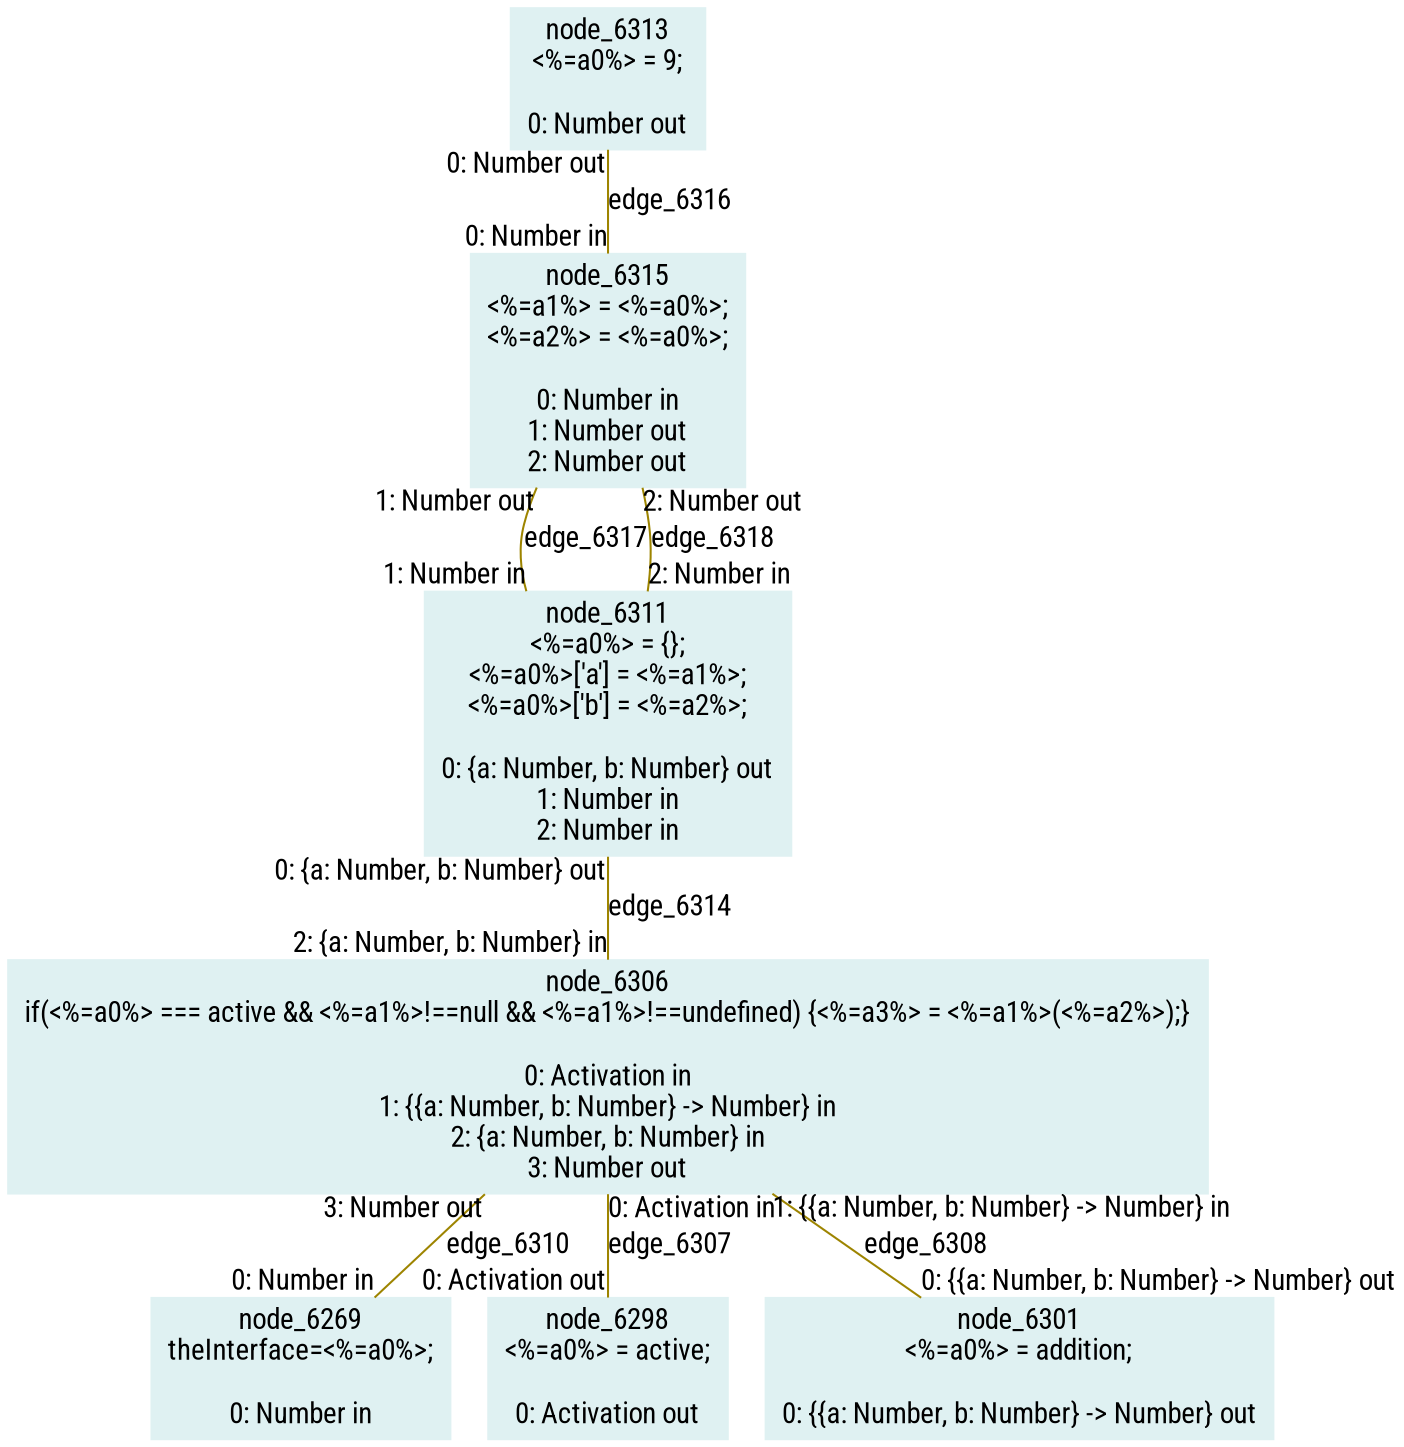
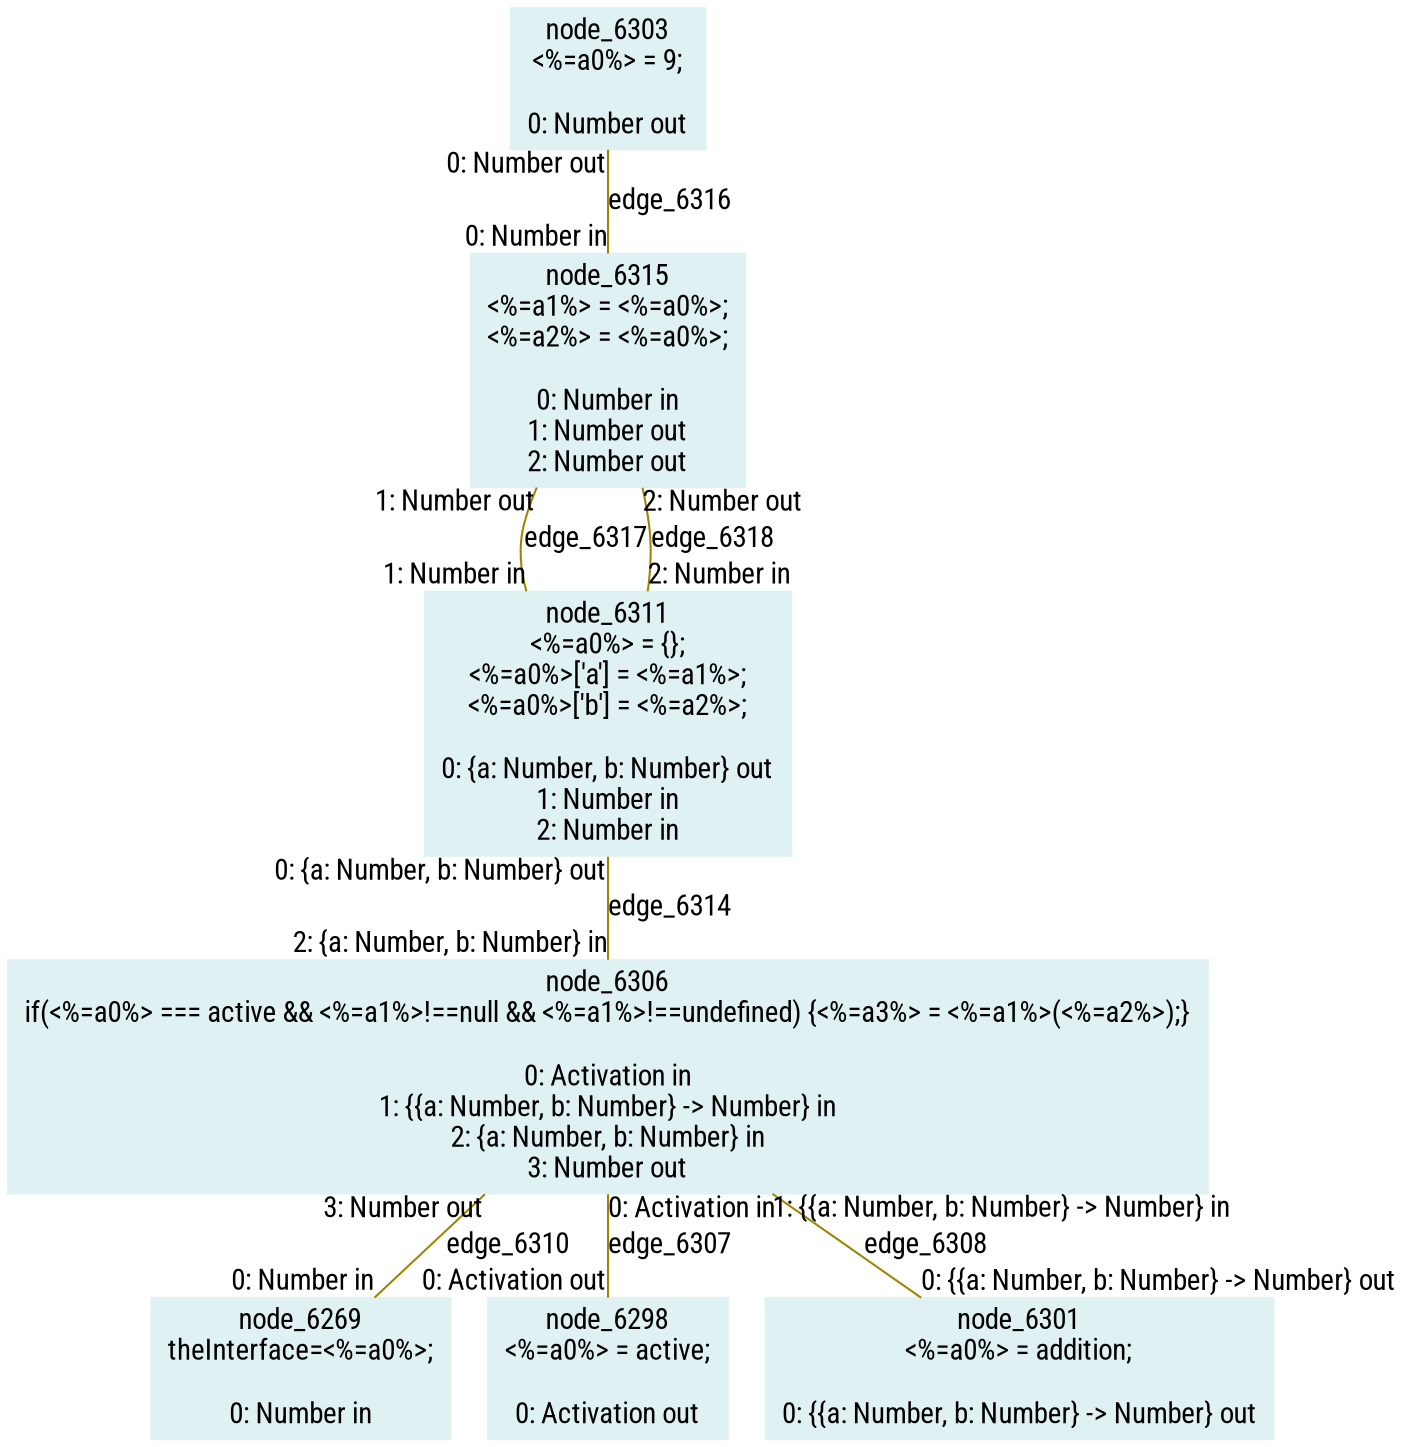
  digraph {
    fontname="Roboto Condensed"
    node [color="#dff1f2" fontname="Roboto Condensed" shape=box style=filled]
    edge [arrowHead=none arrowsize=1 color="#9d8400" dir=none fontname="Roboto Condensed" headlabel="0: Number in"]
    n1 [label="node_6269\ntheInterface=<%=a0%>;\n\n0: Number in"]
    n2 [label="node_6298\n<%=a0%> = active;\n\n0: Activation out"]
    n3 [label="node_6301\n<%=a0%> = addition;\n\n0: {{a: Number, b: Number} -> Number} out"]
-   n4 [label="node_6313\n<%=a0%> = 9;\n\n0: Number out"]
+   n4 [label="node_6303\n<%=a0%> = 9;\n\n0: Number out"]
    n5 [label="node_6315\n<%=a1%> = <%=a0%>;\n<%=a2%> = <%=a0%>;\n\n0: Number in\n1: Number out\n2: Number out"]
    n6 [label="node_6306\nif(<%=a0%> === active && <%=a1%>!==null && <%=a1%>!==undefined) {<%=a3%> = <%=a1%>(<%=a2%>);}\n\n0: Activation in\n1: {{a: Number, b: Number} -> Number} in\n2: {a: Number, b: Number} in\n3: Number out"]
    n7 [label="node_6311\n<%=a0%> = {};\n<%=a0%>['a'] = <%=a1%>;\n<%=a0%>['b'] = <%=a2%>;\n\n0: {a: Number, b: Number} out\n1: Number in\n2: Number in"]
    n4 -> n5 [label=edge_6316 taillabel="0: Number out"]
    n5 -> n7 [headlabel="1: Number in" label=edge_6317 taillabel="1: Number out"]
    n5 -> n7 [headlabel="2: Number in" label=edge_6318 taillabel="2: Number out"]
    n6 -> n1 [label=edge_6310 taillabel="3: Number out"]
    n6 -> n2 [headlabel="0: Activation out" label=edge_6307 taillabel="0: Activation in"]
    n6 -> n3 [headlabel="0: {{a: Number, b: Number} -> Number} out" label=edge_6308 taillabel="1: {{a: Number, b: Number} -> Number} in"]
    n7 -> n6 [headlabel="2: {a: Number, b: Number} in" label=edge_6314 taillabel="0: {a: Number, b: Number} out"]
  }
